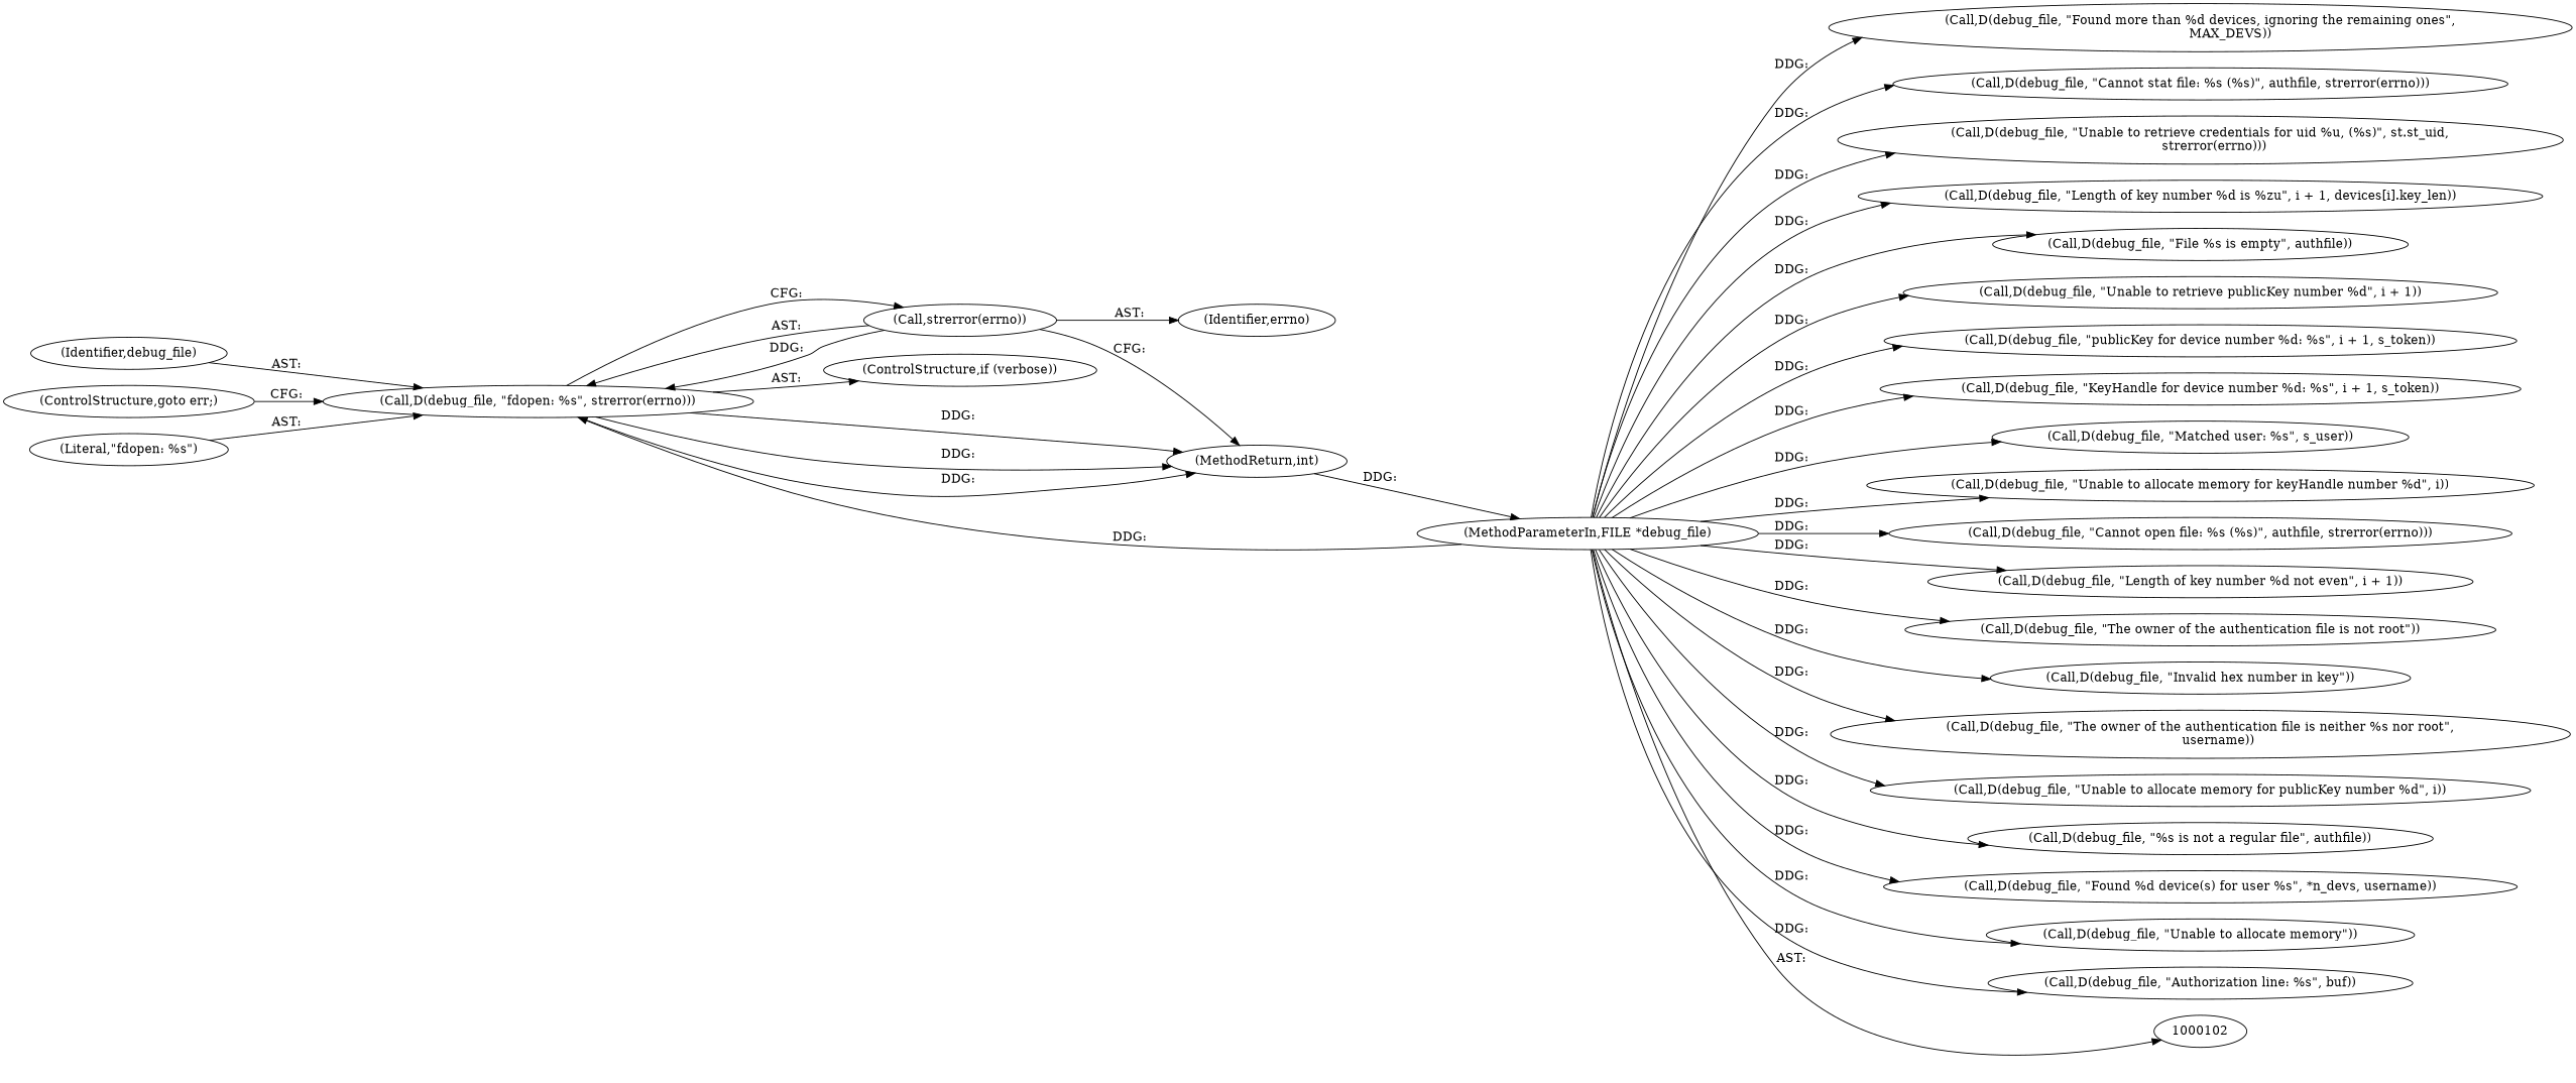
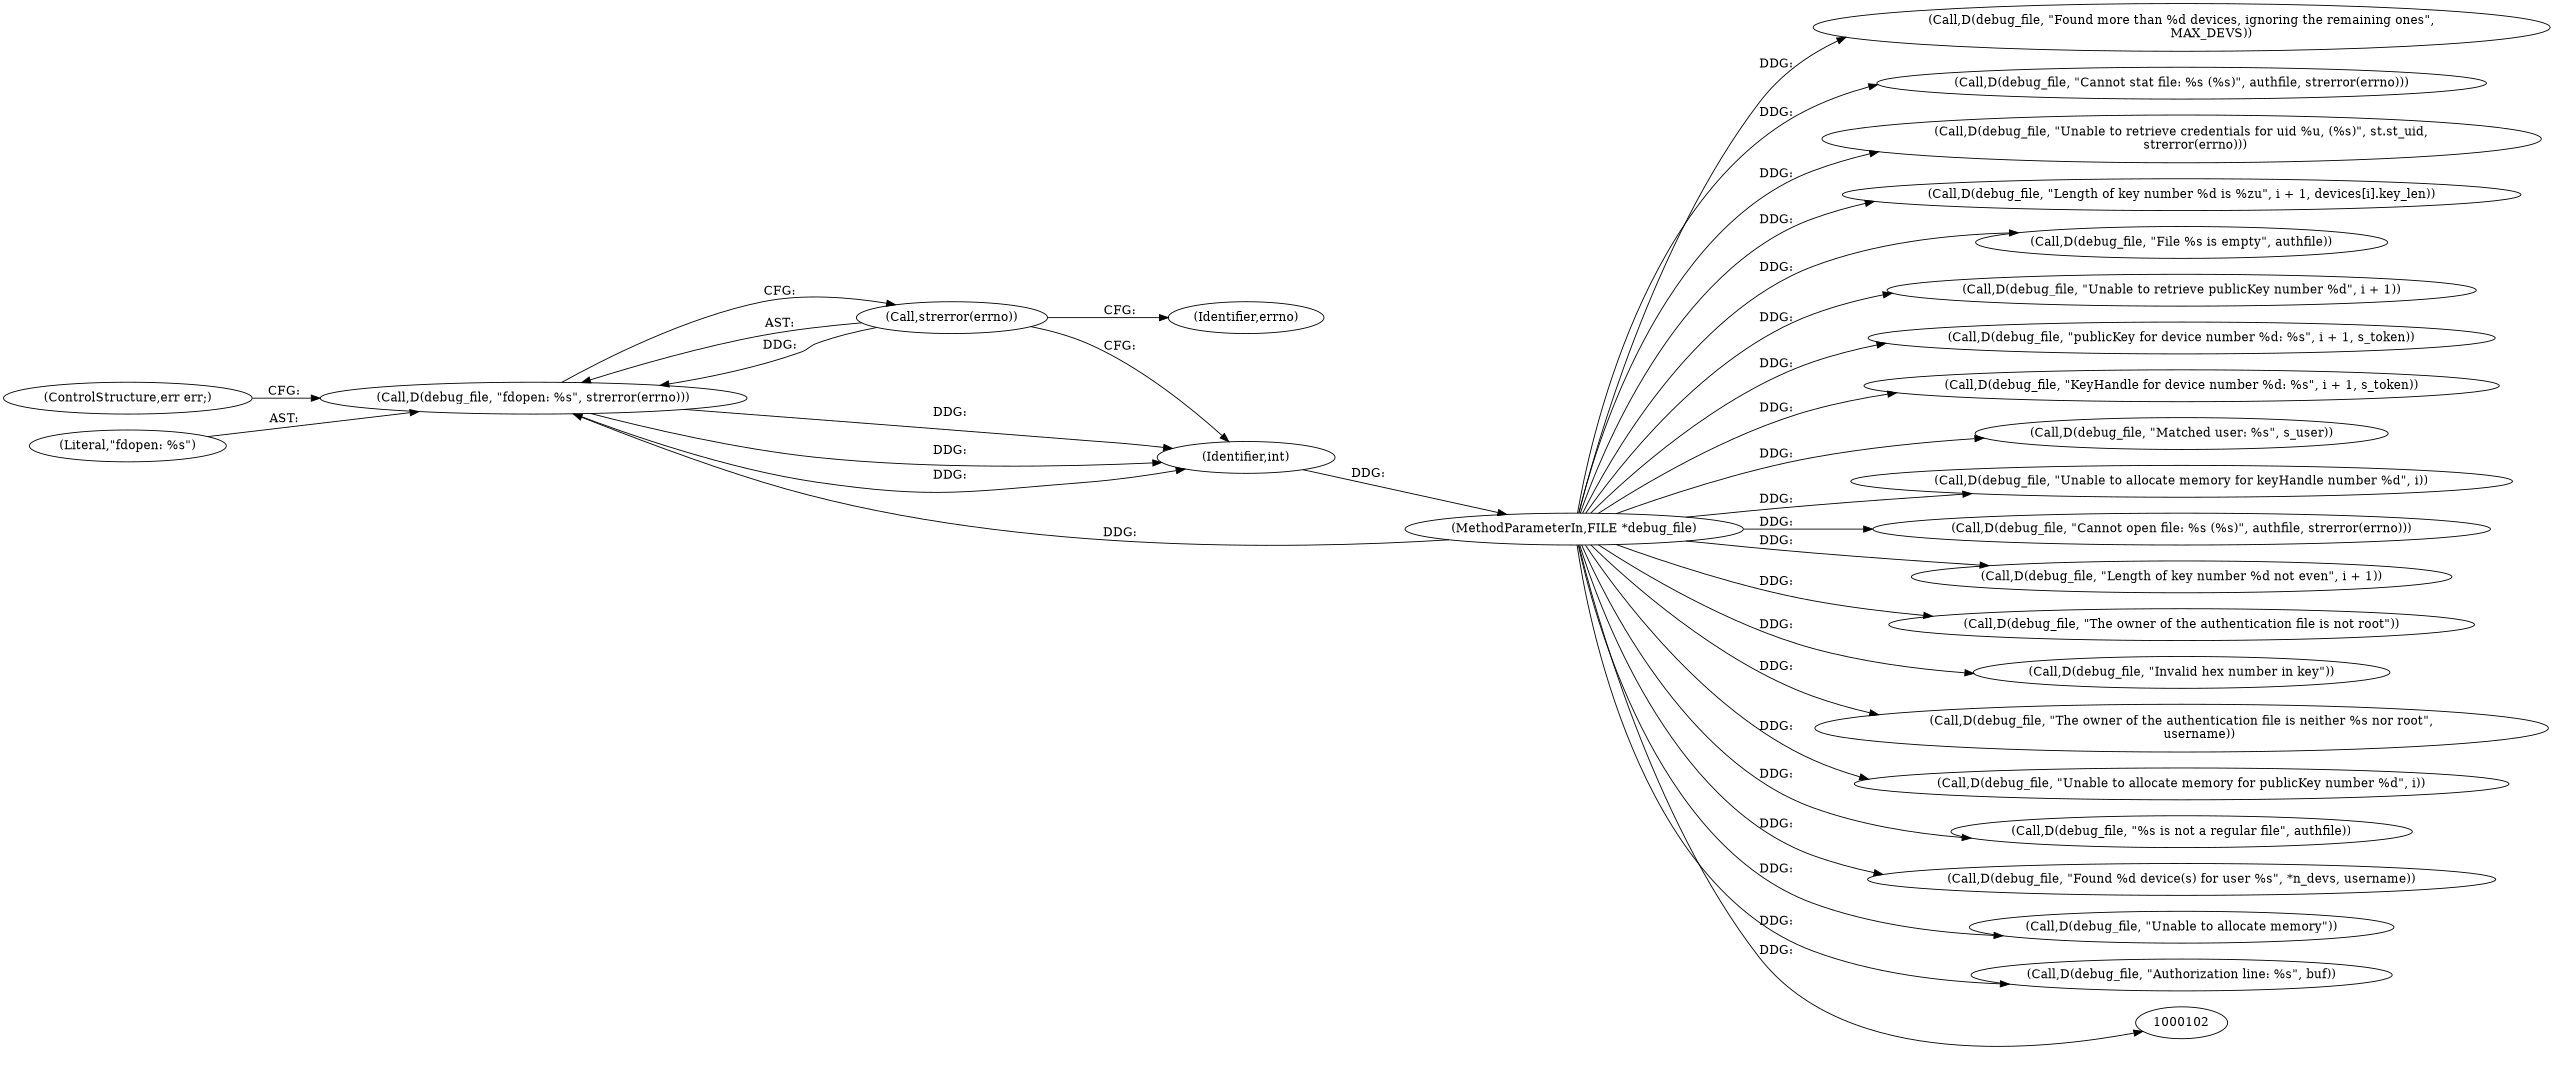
  digraph {
    rankdir=LR
    n1 [label="(Call,D(debug_file, \"fdopen: %s\", strerror(errno)))"]
    n2 [label="(Call,strerror(errno))"]
-   n3 [label="(ControlStructure,if (verbose))"]
-   n4 [label="(MethodReturn,int)"]
+   n4 [label="(Identifier,int)"]
    n5 [label="(Identifier,errno)"]
    n6 [label="(MethodParameterIn,FILE *debug_file)"]
    n7 [label="(Call,D(debug_file, \"Found more than %d devices, ignoring the remaining ones\",\n               MAX_DEVS))"]
    n8 [label="(Call,D(debug_file, \"Cannot stat file: %s (%s)\", authfile, strerror(errno)))"]
    n9 [label="(Call,D(debug_file, \"Unable to retrieve credentials for uid %u, (%s)\", st.st_uid,\n       strerror(errno)))"]
    n10 [label="(Call,D(debug_file, \"Length of key number %d is %zu\", i + 1, devices[i].key_len))"]
    n11 [label="(Call,D(debug_file, \"File %s is empty\", authfile))"]
    n12 [label="(Call,D(debug_file, \"Unable to retrieve publicKey number %d\", i + 1))"]
    n13 [label="(Call,D(debug_file, \"publicKey for device number %d: %s\", i + 1, s_token))"]
    n14 [label="(Call,D(debug_file, \"KeyHandle for device number %d: %s\", i + 1, s_token))"]
    n15 [label="(Call,D(debug_file, \"Matched user: %s\", s_user))"]
    n16 [label="(Call,D(debug_file, \"Unable to allocate memory for keyHandle number %d\", i))"]
    n17 [label="(Call,D(debug_file, \"Cannot open file: %s (%s)\", authfile, strerror(errno)))"]
    n18 [label="(Call,D(debug_file, \"Length of key number %d not even\", i + 1))"]
    n19 [label="(Call,D(debug_file, \"The owner of the authentication file is not root\"))"]
    n20 [label="(Call,D(debug_file, \"Invalid hex number in key\"))"]
    n21 [label="(Call,D(debug_file, \"The owner of the authentication file is neither %s nor root\",\n         username))"]
    n22 [label="(Call,D(debug_file, \"Unable to allocate memory for publicKey number %d\", i))"]
    n23 [label="(Call,D(debug_file, \"%s is not a regular file\", authfile))"]
    n24 [label="(Call,D(debug_file, \"Found %d device(s) for user %s\", *n_devs, username))"]
    n25 [label="(Call,D(debug_file, \"Unable to allocate memory\"))"]
    n26 [label="(Call,D(debug_file, \"Authorization line: %s\", buf))"]
    1000102
-   n28 [label="(Identifier,debug_file)"]
-   n29 [label="(ControlStructure,goto err;)"]
+   n29 [label="(ControlStructure,err err;)"]
    n30 [label="(Literal,\"fdopen: %s\")"]
    n1 -> n2 [label="CFG: "]
-   n1 -> n3 [label="AST: "]
    n1 -> n4 [label="DDG: "]
    n1 -> n4 [label="DDG: "]
    n1 -> n4 [label="DDG: "]
    n2 -> n1 [label="AST: "]
    n2 -> n1 [label="DDG: "]
    n2 -> n4 [label="CFG: "]
-   n2 -> n5 [label="AST: "]
+   n2 -> n5 [label="CFG: "]
    n4 -> n6 [label="DDG: "]
    n6 -> n1 [label="DDG: "]
    n6 -> n7 [label="DDG: "]
    n6 -> n8 [label="DDG: "]
    n6 -> n9 [label="DDG: "]
    n6 -> n10 [label="DDG: "]
    n6 -> n11 [label="DDG: "]
    n6 -> n12 [label="DDG: "]
    n6 -> n13 [label="DDG: "]
    n6 -> n14 [label="DDG: "]
    n6 -> n15 [label="DDG: "]
    n6 -> n16 [label="DDG: "]
    n6 -> n17 [label="DDG: "]
    n6 -> n18 [label="DDG: "]
    n6 -> n19 [label="DDG: "]
    n6 -> n20 [label="DDG: "]
    n6 -> n21 [label="DDG: "]
    n6 -> n22 [label="DDG: "]
    n6 -> n23 [label="DDG: "]
    n6 -> n24 [label="DDG: "]
    n6 -> n25 [label="DDG: "]
    n6 -> n26 [label="DDG: "]
-   n6 -> 1000102 [label="AST: "]
-   n28 -> n1 [label="AST: "]
+   n6 -> 1000102 [label="DDG: "]
    n29 -> n1 [label="CFG: "]
    n30 -> n1 [label="AST: "]
  }
